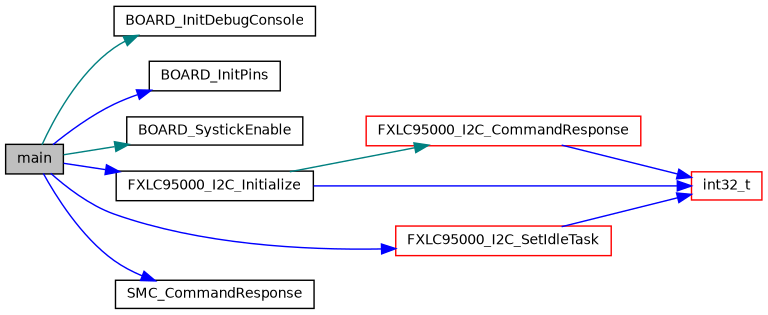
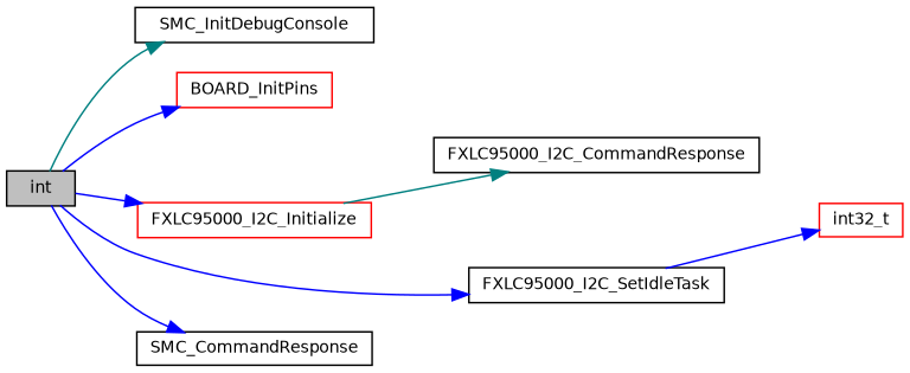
  digraph {
    rankdir=LR
    node [color=black fillcolor=white fontname=Helvetica fontsize=10 shape=record style=filled]
    edge [color=blue fontname=Helvetica fontsize=10 labelfontname=Helvetica labelfontsize=10 style=solid]
-   n1 [fillcolor=grey75 fontcolor=black height=0.2 label=main width=0.4]
-   n2 [height=0.2 label=BOARD_InitDebugConsole width=0.4]
-   n3 [height=0.2 label=BOARD_InitPins width=0.4]
-   n4 [height=0.2 label=BOARD_SystickEnable width=0.4]
-   n5 [height=0.2 label=FXLC95000_I2C_Initialize width=0.4]
-   n6 [color=red height=0.2 label=FXLC95000_I2C_SetIdleTask width=0.4]
+   n1 [fillcolor=grey75 fontcolor=black height=0.2 label=int width=0.4]
+   n2 [height=0.2 label=SMC_InitDebugConsole width=0.4]
+   n3 [color=red height=0.2 label=BOARD_InitPins width=0.4]
+   n5 [color=red height=0.2 label=FXLC95000_I2C_Initialize width=0.4]
+   n6 [height=0.2 label=FXLC95000_I2C_SetIdleTask width=0.4]
    n7 [height=0.2 label=SMC_CommandResponse width=0.4]
-   n8 [color=red height=0.2 label=FXLC95000_I2C_CommandResponse width=0.4]
+   n8 [height=0.2 label=FXLC95000_I2C_CommandResponse width=0.4]
    n9 [color=red height=0.2 label=int32_t width=0.4]
    n1 -> n2 [color=teal]
    n1 -> n3
-   n1 -> n4 [color=teal]
    n1 -> n5
    n1 -> n6
    n1 -> n7
    n5 -> n8 [color=teal]
-   n5 -> n9
    n6 -> n9
-   n8 -> n9
  }
